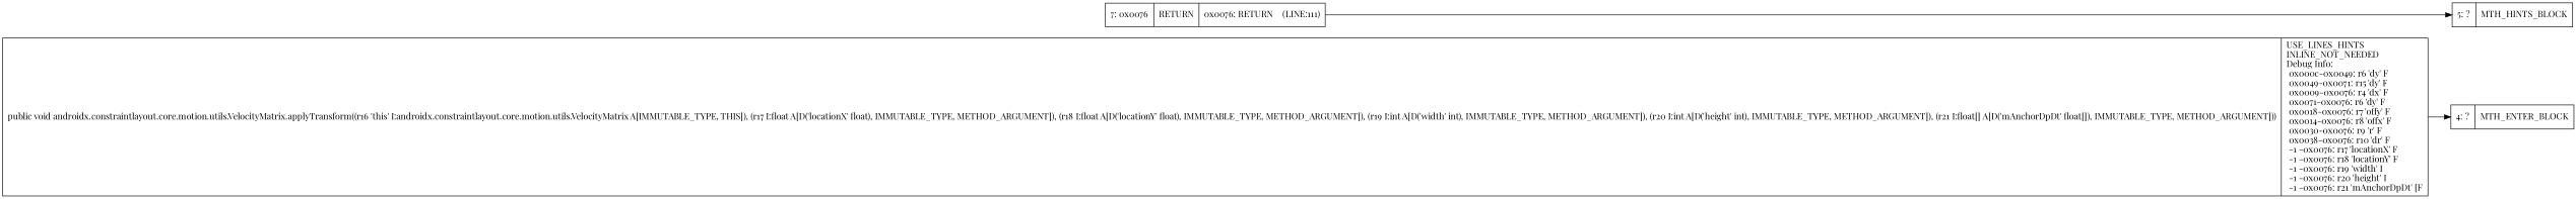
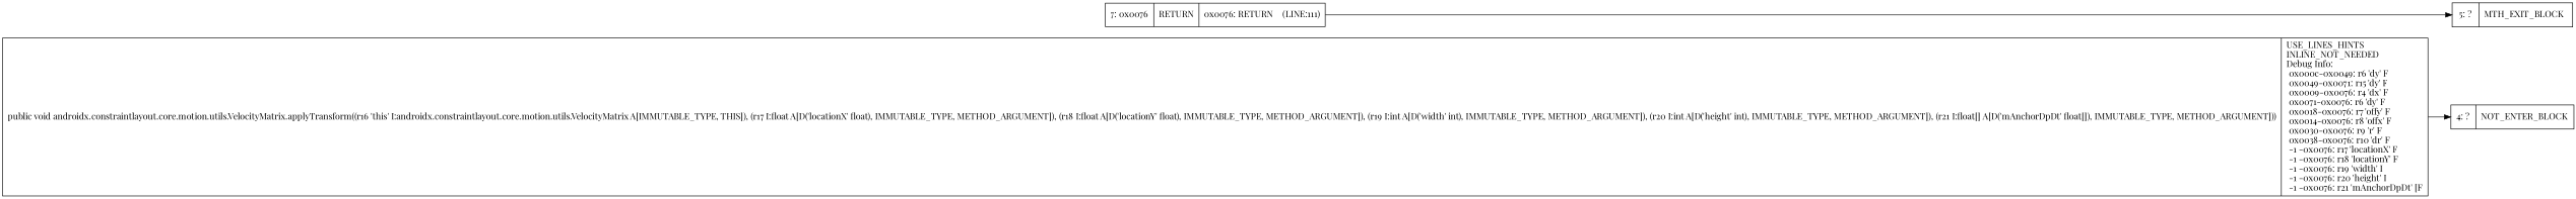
  digraph {
    fontname="Playfair Display"
    rankdir=LR
    node [fontname="Playfair Display" shape=record]
    edge [fontname="Playfair Display"]
-   n1 [label="{4\:\ ?|MTH_ENTER_BLOCK\l}"]
+   n1 [label="{4\:\ ?|NOT_ENTER_BLOCK\l}"]
    n2 [label="{7\:\ 0x0076|RETURN\l|0x0076: RETURN    (LINE:111)\l}"]
-   n3 [label="{5\:\ ?|MTH_HINTS_BLOCK\l}"]
+   n3 [label="{5\:\ ?|MTH_EXIT_BLOCK\l}"]
    n4 [label="{public void androidx.constraintlayout.core.motion.utils.VelocityMatrix.applyTransform((r16 'this' I:androidx.constraintlayout.core.motion.utils.VelocityMatrix A[IMMUTABLE_TYPE, THIS]), (r17 I:float A[D('locationX' float), IMMUTABLE_TYPE, METHOD_ARGUMENT]), (r18 I:float A[D('locationY' float), IMMUTABLE_TYPE, METHOD_ARGUMENT]), (r19 I:int A[D('width' int), IMMUTABLE_TYPE, METHOD_ARGUMENT]), (r20 I:int A[D('height' int), IMMUTABLE_TYPE, METHOD_ARGUMENT]), (r21 I:float[] A[D('mAnchorDpDt' float[]), IMMUTABLE_TYPE, METHOD_ARGUMENT]))  | USE_LINES_HINTS\lINLINE_NOT_NEEDED\lDebug Info:\l  0x000c\-0x0049: r6 'dy' F\l  0x0049\-0x0071: r15 'dy' F\l  0x0009\-0x0076: r4 'dx' F\l  0x0071\-0x0076: r6 'dy' F\l  0x0018\-0x0076: r7 'offy' F\l  0x0014\-0x0076: r8 'offx' F\l  0x0030\-0x0076: r9 'r' F\l  0x0038\-0x0076: r10 'dr' F\l  \-1 \-0x0076: r17 'locationX' F\l  \-1 \-0x0076: r18 'locationY' F\l  \-1 \-0x0076: r19 'width' I\l  \-1 \-0x0076: r20 'height' I\l  \-1 \-0x0076: r21 'mAnchorDpDt' [F\l}"]
    n2 -> n3
    n4 -> n1
  }
